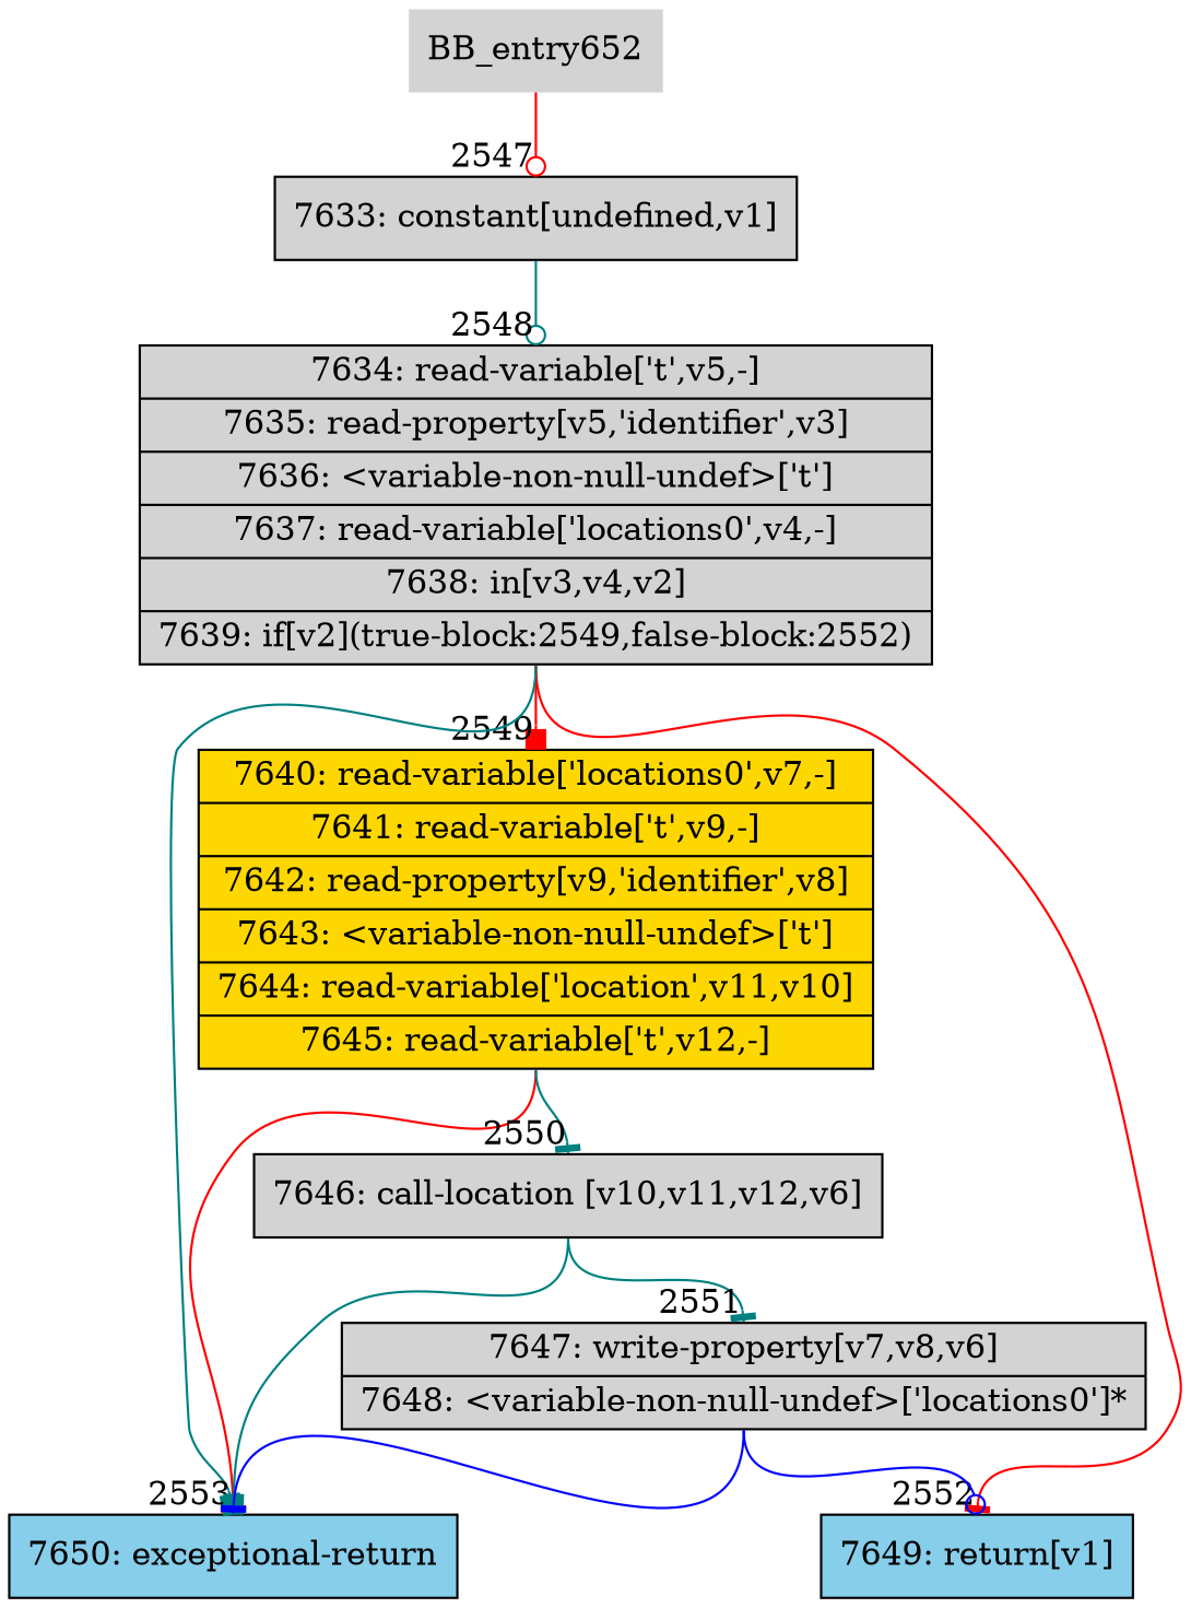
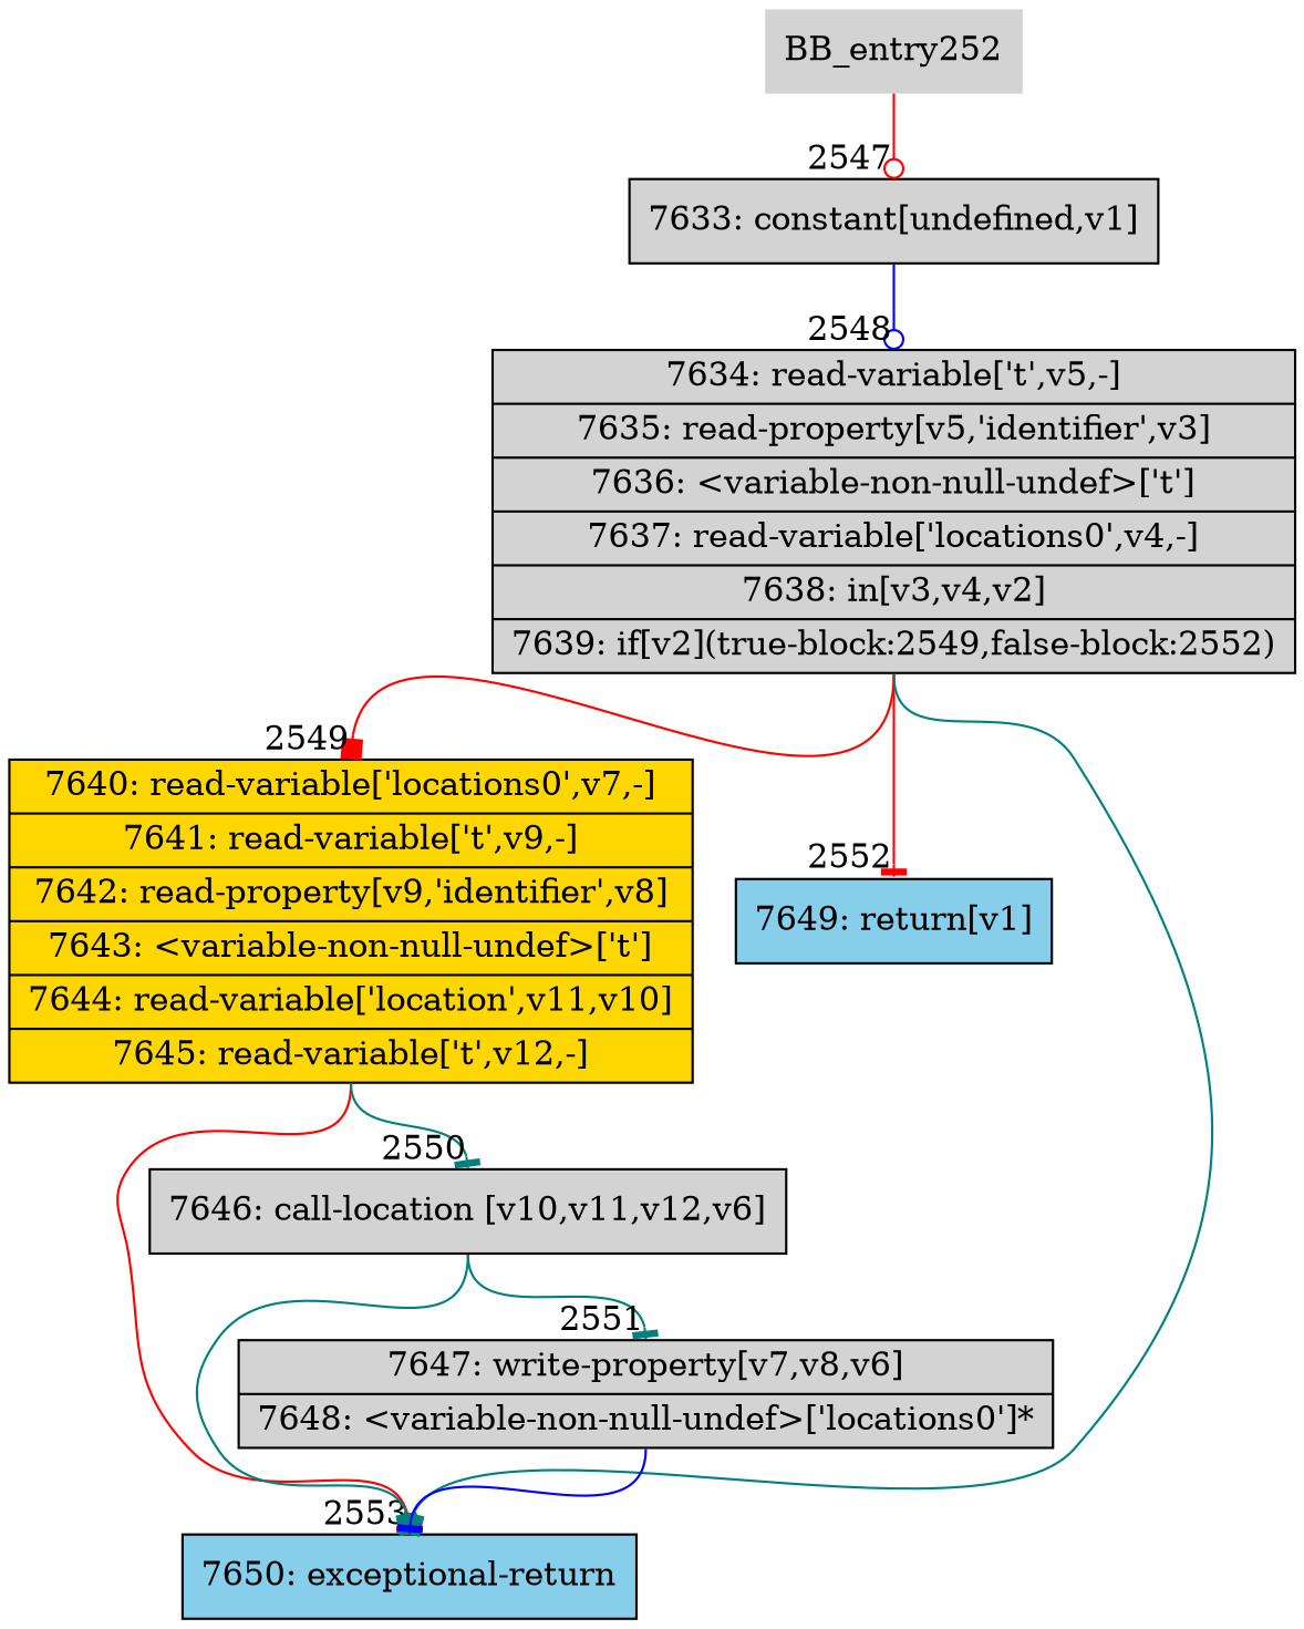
  digraph {
    rankdir=TD
    node [fillcolor=lightgrey shape=record style=filled]
    edge [arrowhead=tee color=red headport=n tailport=s]
-   BB_entry252 [shape=none label=BB_entry652]
+   BB_entry252 [shape=none]
    n2 [label="{7633: constant[undefined,v1]}"]
    n3 [label="{7634: read-variable['t',v5,-]|7635: read-property[v5,'identifier',v3]|7636: \<variable-non-null-undef\>['t']|7637: read-variable['locations0',v4,-]|7638: in[v3,v4,v2]|7639: if[v2](true-block:2549,false-block:2552)}"]
    n4 [fillcolor=gold label="{7640: read-variable['locations0',v7,-]|7641: read-variable['t',v9,-]|7642: read-property[v9,'identifier',v8]|7643: \<variable-non-null-undef\>['t']|7644: read-variable['location',v11,v10]|7645: read-variable['t',v12,-]}"]
    n5 [fillcolor=skyblue label="{7649: return[v1]}"]
    n6 [fillcolor=skyblue label="{7650: exceptional-return}"]
    n7 [label="{7646: call-location [v10,v11,v12,v6]}"]
    n8 [label="{7647: write-property[v7,v8,v6]|7648: \<variable-non-null-undef\>['locations0']*}"]
    BB_entry252 -> n2 [arrowhead=odot headlabel="    2547"]
-   n2 -> n3 [arrowhead=odot color=teal headlabel="      2548"]
+   n2 -> n3 [arrowhead=odot color=blue headlabel="      2548"]
    n3 -> n4 [arrowhead=box headlabel="      2549"]
    n3 -> n5 [headlabel="      2552"]
    n3 -> n6 [arrowhead=box color=teal headlabel="      2553"]
    n4 -> n6
    n4 -> n7 [color=teal headlabel="      2550"]
    n7 -> n6 [arrowhead=box color=teal]
    n7 -> n8 [color=teal headlabel="      2551"]
-   n8 -> n5 [arrowhead=odot color=blue]
    n8 -> n6 [color=blue]
  }
